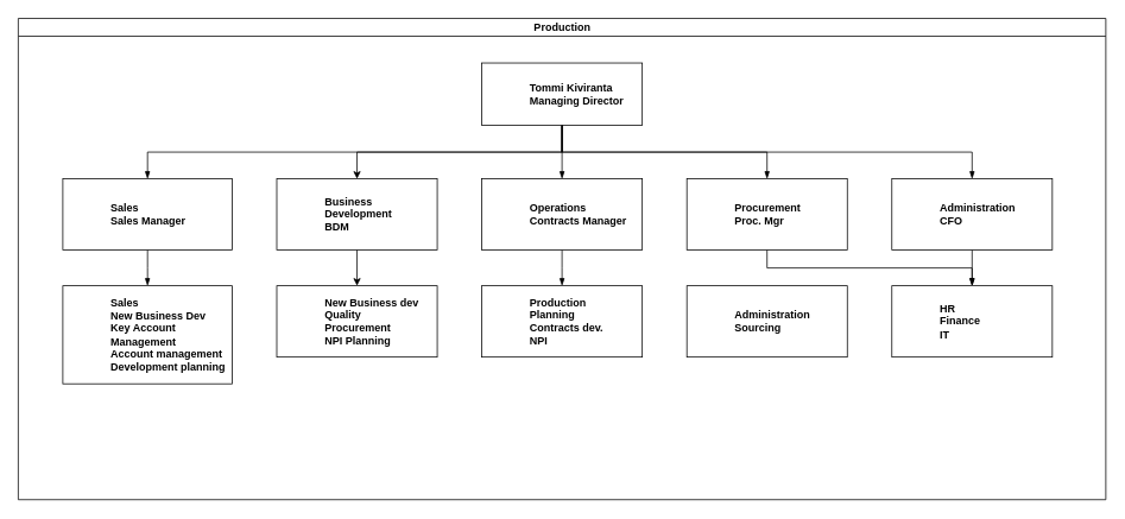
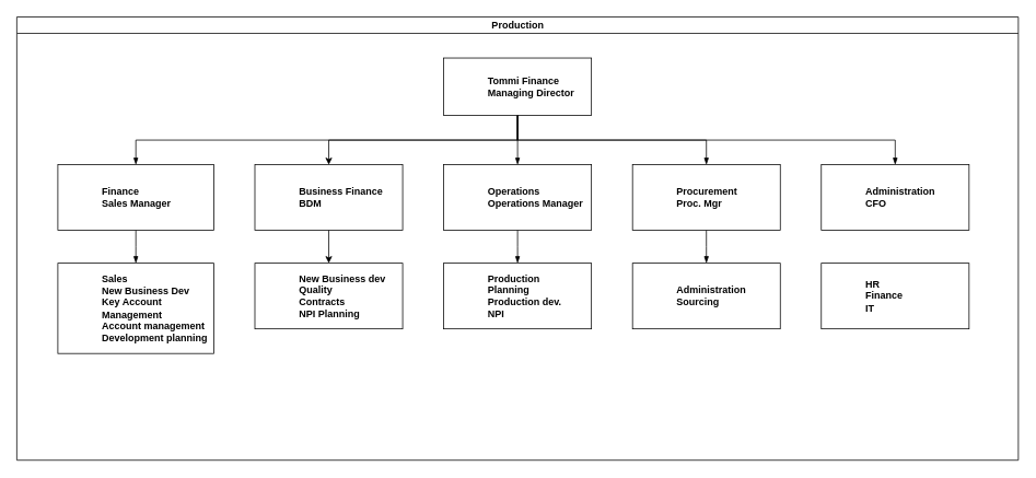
  <mxCell id="0" />
  <mxCell id="1" parent="0" />
  <mxCell id="2" value="Production" style="swimlane;html=1;startSize=20;horizontal=1;containerType=tree;glass=0;" parent="1" vertex="1"><mxGeometry x="20" y="20" width="1220" height="540" as="geometry" /></mxCell>
  <mxCell id="3" style="edgeStyle=orthogonalEdgeStyle;rounded=0;orthogonalLoop=1;jettySize=auto;html=1;exitX=0.5;exitY=1;exitDx=0;exitDy=0;" edge="1" parent="2" source="4" target="9"><mxGeometry relative="1" as="geometry" /></mxCell>
- <mxCell id="4" value="Tommi Kiviranta&lt;br&gt;Managing Director" style="label;image=https://cdn3.iconfinder.com/data/icons/user-avatars-1/512/users-3-128.png;whiteSpace=wrap;html=1;rounded=0;glass=0;treeMoving=1;treeFolding=1;" parent="2" vertex="1"><mxGeometry x="520" y="50" width="180" height="70" as="geometry" /></mxCell>
+ <mxCell id="4" value="Tommi Finance&lt;br&gt;Managing Director" style="label;image=https://cdn3.iconfinder.com/data/icons/user-avatars-1/512/users-3-128.png;whiteSpace=wrap;html=1;rounded=0;glass=0;treeMoving=1;treeFolding=1;" parent="2" vertex="1"><mxGeometry x="520" y="50" width="180" height="70" as="geometry" /></mxCell>
  <mxCell id="5" value="" style="endArrow=blockThin;endFill=1;fontSize=11;edgeStyle=elbowEdgeStyle;elbow=vertical;rounded=0;" parent="2" source="4" target="6" edge="1"><mxGeometry relative="1" as="geometry" /></mxCell>
- <mxCell id="6" value="Operations&lt;br&gt;Contracts Manager" style="label;image=https://cdn3.iconfinder.com/data/icons/user-avatars-1/512/users-9-2-128.png;whiteSpace=wrap;html=1;rounded=0;glass=0;treeFolding=1;treeMoving=1;" parent="2" vertex="1"><mxGeometry x="520" y="180" width="180" height="80" as="geometry" /></mxCell>
+ <mxCell id="6" value="Operations&lt;br&gt;Operations Manager" style="label;image=https://cdn3.iconfinder.com/data/icons/user-avatars-1/512/users-9-2-128.png;whiteSpace=wrap;html=1;rounded=0;glass=0;treeFolding=1;treeMoving=1;" parent="2" vertex="1"><mxGeometry x="520" y="180" width="180" height="80" as="geometry" /></mxCell>
  <mxCell id="7" value="" style="endArrow=blockThin;endFill=1;fontSize=11;edgeStyle=elbowEdgeStyle;elbow=vertical;rounded=0;" parent="2" source="4" target="8" edge="1"><mxGeometry relative="1" as="geometry" /></mxCell>
  <mxCell id="8" value="Administration&lt;br&gt;CFO" style="label;image=https://cdn3.iconfinder.com/data/icons/user-avatars-1/512/users-2-128.png;whiteSpace=wrap;html=1;rounded=0;glass=0;" parent="2" vertex="1"><mxGeometry x="980" y="180" width="180" height="80" as="geometry" /></mxCell>
- <mxCell id="9" value="Business Development&lt;br&gt;BDM" style="label;image=https://cdn3.iconfinder.com/data/icons/user-avatars-1/512/users-10-3-128.png;whiteSpace=wrap;html=1;rounded=0;glass=0;treeFolding=1;treeMoving=1;" vertex="1" parent="2"><mxGeometry x="290" y="180" width="180" height="80" as="geometry" /></mxCell>
- <mxCell id="10" value="Sales&lt;br&gt;Sales Manager" style="label;image=https://cdn3.iconfinder.com/data/icons/user-avatars-1/512/users-10-3-128.png;whiteSpace=wrap;html=1;rounded=0;glass=0;treeFolding=1;treeMoving=1;" parent="2" vertex="1"><mxGeometry x="50" y="180" width="190" height="80" as="geometry" /></mxCell>
+ <mxCell id="9" value="Business Finance&lt;br&gt;BDM" style="label;image=https://cdn3.iconfinder.com/data/icons/user-avatars-1/512/users-10-3-128.png;whiteSpace=wrap;html=1;rounded=0;glass=0;treeFolding=1;treeMoving=1;" vertex="1" parent="2"><mxGeometry x="290" y="180" width="180" height="80" as="geometry" /></mxCell>
+ <mxCell id="10" value="Finance&lt;br&gt;Sales Manager" style="label;image=https://cdn3.iconfinder.com/data/icons/user-avatars-1/512/users-10-3-128.png;whiteSpace=wrap;html=1;rounded=0;glass=0;treeFolding=1;treeMoving=1;" parent="2" vertex="1"><mxGeometry x="50" y="180" width="190" height="80" as="geometry" /></mxCell>
  <mxCell id="11" value="" style="endArrow=blockThin;endFill=1;fontSize=11;edgeStyle=elbowEdgeStyle;elbow=vertical;rounded=0;" parent="2" source="4" target="10" edge="1"><mxGeometry relative="1" as="geometry" /></mxCell>
  <mxCell id="12" value="" style="endArrow=blockThin;endFill=1;fontSize=11;edgeStyle=elbowEdgeStyle;elbow=vertical;rounded=0;" edge="1" target="13" source="10" parent="2"><mxGeometry relative="1" as="geometry"><mxPoint x="470" y="200" as="sourcePoint" /></mxGeometry></mxCell>
  <mxCell id="13" value="Sales&lt;br&gt;New Business Dev&lt;br&gt;Key Account Management&lt;br&gt;Account management&lt;br&gt;Development planning" style="label;image=https://cdn3.iconfinder.com/data/icons/user-avatars-1/512/users-10-3-128.png;whiteSpace=wrap;html=1;rounded=0;glass=0;treeFolding=1;treeMoving=1;" vertex="1" parent="2"><mxGeometry x="50" y="300" width="190" height="110" as="geometry" /></mxCell>
  <mxCell id="14" style="edgeStyle=orthogonalEdgeStyle;rounded=0;orthogonalLoop=1;jettySize=auto;html=1;exitX=0.5;exitY=1;exitDx=0;exitDy=0;" edge="1" target="15" source="9" parent="2"><mxGeometry relative="1" as="geometry"><mxPoint x="470" y="200" as="sourcePoint" /></mxGeometry></mxCell>
- <mxCell id="15" value="New Business dev&lt;br&gt;Quality&lt;br&gt;Procurement&lt;br&gt;NPI Planning" style="label;image=https://cdn3.iconfinder.com/data/icons/user-avatars-1/512/users-10-3-128.png;whiteSpace=wrap;html=1;rounded=0;glass=0;treeFolding=1;treeMoving=1;" vertex="1" parent="2"><mxGeometry x="290" y="300" width="180" height="80" as="geometry" /></mxCell>
+ <mxCell id="15" value="New Business dev&lt;br&gt;Quality&lt;br&gt;Contracts&lt;br&gt;NPI Planning" style="label;image=https://cdn3.iconfinder.com/data/icons/user-avatars-1/512/users-10-3-128.png;whiteSpace=wrap;html=1;rounded=0;glass=0;treeFolding=1;treeMoving=1;" vertex="1" parent="2"><mxGeometry x="290" y="300" width="180" height="80" as="geometry" /></mxCell>
  <mxCell id="16" value="" style="endArrow=blockThin;endFill=1;fontSize=11;edgeStyle=elbowEdgeStyle;elbow=vertical;rounded=0;" edge="1" target="17" source="6" parent="2"><mxGeometry relative="1" as="geometry"><mxPoint x="470" y="200" as="sourcePoint" /></mxGeometry></mxCell>
- <mxCell id="17" value="Production&lt;br&gt;Planning&lt;br&gt;Contracts dev.&lt;br&gt;NPI" style="label;image=https://cdn3.iconfinder.com/data/icons/user-avatars-1/512/users-9-2-128.png;whiteSpace=wrap;html=1;rounded=0;glass=0;treeFolding=1;treeMoving=1;" vertex="1" parent="2"><mxGeometry x="520" y="300" width="180" height="80" as="geometry" /></mxCell>
- <mxCell id="18" value="" style="endArrow=blockThin;endFill=1;fontSize=11;edgeStyle=elbowEdgeStyle;elbow=vertical;rounded=0;" edge="1" target="19" source="8" parent="2"><mxGeometry relative="1" as="geometry"><mxPoint x="470" y="200" as="sourcePoint" /></mxGeometry></mxCell>
+ <mxCell id="17" value="Production&lt;br&gt;Planning&lt;br&gt;Production dev.&lt;br&gt;NPI" style="label;image=https://cdn3.iconfinder.com/data/icons/user-avatars-1/512/users-9-2-128.png;whiteSpace=wrap;html=1;rounded=0;glass=0;treeFolding=1;treeMoving=1;" vertex="1" parent="2"><mxGeometry x="520" y="300" width="180" height="80" as="geometry" /></mxCell>
  <mxCell id="19" value="HR&lt;br&gt;Finance&lt;br&gt;IT" style="label;image=https://cdn3.iconfinder.com/data/icons/user-avatars-1/512/users-2-128.png;whiteSpace=wrap;html=1;rounded=0;glass=0;" vertex="1" parent="2"><mxGeometry x="980" y="300" width="180" height="80" as="geometry" /></mxCell>
  <mxCell id="20" value="Procurement&lt;br&gt;Proc. Mgr" style="label;image=https://cdn3.iconfinder.com/data/icons/user-avatars-1/512/users-9-2-128.png;whiteSpace=wrap;html=1;rounded=0;glass=0;treeFolding=1;treeMoving=1;" vertex="1" parent="2"><mxGeometry x="750" y="180" width="180" height="80" as="geometry" /></mxCell>
  <mxCell id="21" value="" style="endArrow=blockThin;endFill=1;fontSize=11;edgeStyle=elbowEdgeStyle;elbow=vertical;rounded=0;" edge="1" parent="2" source="4" target="20"><mxGeometry relative="1" as="geometry"><mxPoint x="540" y="120" as="sourcePoint" /><mxPoint x="570" y="180" as="targetPoint" /></mxGeometry></mxCell>
- <mxCell id="22" value="" style="endArrow=blockThin;endFill=1;fontSize=11;edgeStyle=elbowEdgeStyle;elbow=vertical;rounded=0;" edge="1" target="19" source="20" parent="2"><mxGeometry relative="1" as="geometry"><mxPoint x="520" y="200" as="sourcePoint" /><mxPoint x="570" y="180" as="targetPoint" /></mxGeometry></mxCell>
+ <mxCell id="22" value="" style="endArrow=blockThin;endFill=1;fontSize=11;edgeStyle=elbowEdgeStyle;elbow=vertical;rounded=0;" edge="1" target="23" source="20" parent="2"><mxGeometry relative="1" as="geometry"><mxPoint x="520" y="200" as="sourcePoint" /><mxPoint x="570" y="180" as="targetPoint" /></mxGeometry></mxCell>
  <mxCell id="23" value="Administration&lt;br&gt;Sourcing" style="label;image=https://cdn3.iconfinder.com/data/icons/user-avatars-1/512/users-9-2-128.png;whiteSpace=wrap;html=1;rounded=0;glass=0;treeFolding=1;treeMoving=1;" vertex="1" parent="2"><mxGeometry x="750" y="300" width="180" height="80" as="geometry" /></mxCell>
